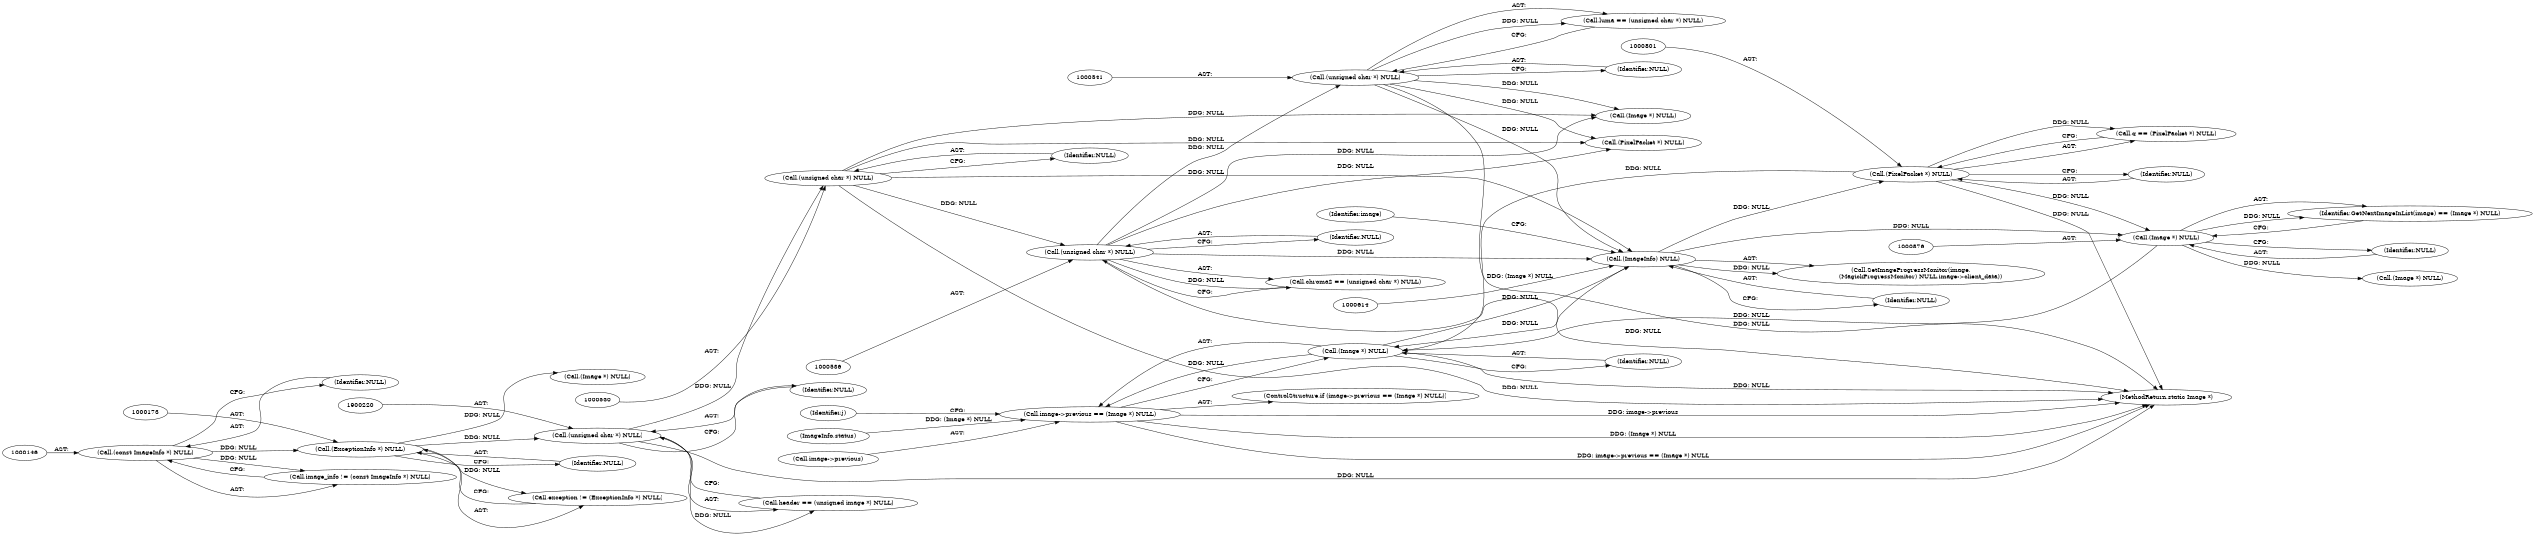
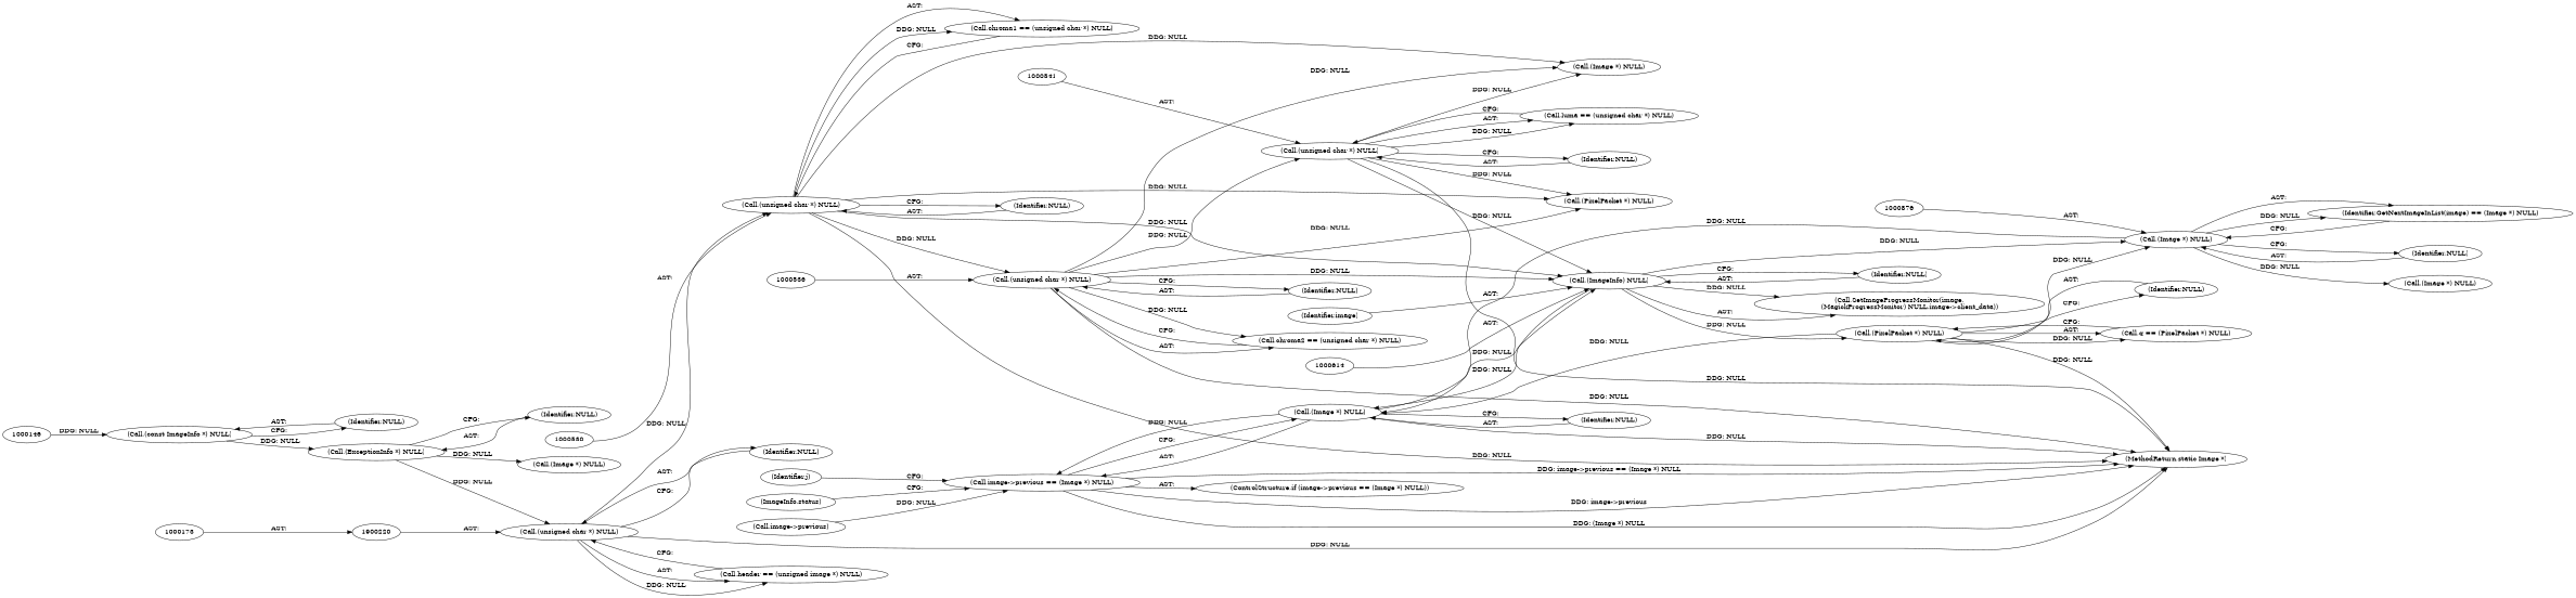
  digraph {
    rankdir=LR
    n1 [label="(Call,image->previous == (Image *) NULL)"]
    n2 [label="(Call,(Image *) NULL)"]
    n3 [label="(MethodReturn,static Image *)"]
    n4 [label="(ControlStructure,if (image->previous == (Image *) NULL))"]
    n5 [label="(Call,(ImageInfo) NULL)"]
    n6 [label="(Identifier,NULL)"]
    n7 [label="(Call,(PixelPacket *) NULL)"]
    n8 [label="(Call,(Image *) NULL)"]
    n9 [label="(Identifier,NULL)"]
    n10 [label="(Call,SetImageProgressMonitor(image,\n          (MagickProgressMonitor) NULL,image->client_data))"]
    n11 [label="(Call,q == (PixelPacket *) NULL)"]
    n12 [label="(Identifier,NULL)"]
    n13 [label="(Identifier,GetNextImageInList(image) == (Image *) NULL)"]
    n14 [label="(Identifier,NULL)"]
    n15 [label="(Call,(Image *) NULL)"]
    n16 [label="(Call,(unsigned char *) NULL)"]
    n17 [label="(Call,(unsigned char *) NULL)"]
    n18 [label="(Identifier,NULL)"]
    n19 [label="(Call,(PixelPacket *) NULL)"]
+   n20 [label="(Call,chroma1 == (unsigned char *) NULL)"]
    n21 [label="(Call,(Image *) NULL)"]
    n22 [label="(Call,(unsigned char *) NULL)"]
    n23 [label="(Identifier,NULL)"]
    n24 [label="(Call,chroma2 == (unsigned char *) NULL)"]
    n25 [label="(Call,(unsigned char *) NULL)"]
    n26 [label="(Call,header == (unsigned image *) NULL)"]
    n27 [label="(Identifier,NULL)"]
    n28 [label="(Call,(ExceptionInfo *) NULL)"]
-   n29 [label="(Call,exception != (ExceptionInfo *) NULL)"]
    n30 [label="(Call,(Image *) NULL)"]
    n31 [label="(Identifier,NULL)"]
    n32 [label="(Call,(const ImageInfo *) NULL)"]
-   n33 [label="(Call,image_info != (const ImageInfo *) NULL)"]
    n34 [label="(Identifier,NULL)"]
    n35 [label="(Call,luma == (unsigned char *) NULL)"]
    n36 [label="(Identifier,NULL)"]
    n37 [label="(Identifier,image)"]
    n38 [label="(Identifier,j)"]
    n39 [label="(ImageInfo,status)"]
    n40 [label="(Call,image->previous)"]
-   1000801
    1000614
    1000530
    n44 [label=1900220]
    1000173
    1000146
    1000541
    1000536
    1000876
    n1 -> n2 [label="CFG: "]
    n1 -> n3 [label="DDG: (Image *) NULL"]
    n1 -> n3 [label="DDG: image->previous == (Image *) NULL"]
    n1 -> n3 [label="DDG: image->previous"]
    n1 -> n4 [label="AST: "]
    n2 -> n1 [label="AST: "]
    n2 -> n1 [label="DDG: NULL"]
    n2 -> n3 [label="DDG: NULL"]
    n2 -> n5 [label="DDG: NULL"]
    n2 -> n6 [label="CFG: "]
    n5 -> n2 [label="DDG: NULL"]
    n5 -> n7 [label="DDG: NULL"]
    n5 -> n8 [label="DDG: NULL"]
    n5 -> n9 [label="CFG: "]
    n5 -> n10 [label="AST: "]
    n5 -> n10 [label="DDG: NULL"]
    n6 -> n2 [label="AST: "]
    n7 -> n2 [label="DDG: NULL"]
    n7 -> n3 [label="DDG: NULL"]
    n7 -> n8 [label="DDG: NULL"]
    n7 -> n11 [label="AST: "]
    n7 -> n11 [label="DDG: NULL"]
    n7 -> n12 [label="CFG: "]
    n8 -> n2 [label="DDG: NULL"]
    n8 -> n13 [label="AST: "]
    n8 -> n13 [label="DDG: NULL"]
    n8 -> n14 [label="CFG: "]
    n8 -> n15 [label="DDG: NULL"]
    n9 -> n5 [label="AST: "]
    n11 -> n7 [label="CFG: "]
    n12 -> n7 [label="AST: "]
    n13 -> n8 [label="CFG: "]
    n14 -> n8 [label="AST: "]
    n16 -> n3 [label="DDG: NULL"]
    n16 -> n5 [label="DDG: NULL"]
    n16 -> n17 [label="DDG: NULL"]
    n16 -> n18 [label="CFG: "]
    n16 -> n19 [label="DDG: NULL"]
+   n16 -> n20 [label="AST: "]
+   n16 -> n20 [label="DDG: NULL"]
    n16 -> n21 [label="DDG: NULL"]
    n17 -> n3 [label="DDG: NULL"]
    n17 -> n5 [label="DDG: NULL"]
    n17 -> n19 [label="DDG: NULL"]
    n17 -> n21 [label="DDG: NULL"]
    n17 -> n22 [label="DDG: NULL"]
    n17 -> n23 [label="CFG: "]
    n17 -> n24 [label="AST: "]
    n17 -> n24 [label="DDG: NULL"]
    n18 -> n16 [label="AST: "]
+   n20 -> n16 [label="CFG: "]
    n22 -> n3 [label="DDG: NULL"]
    n22 -> n5 [label="DDG: NULL"]
    n22 -> n19 [label="DDG: NULL"]
    n22 -> n21 [label="DDG: NULL"]
    n22 -> n35 [label="AST: "]
    n22 -> n35 [label="DDG: NULL"]
    n22 -> n36 [label="CFG: "]
    n23 -> n17 [label="AST: "]
    n24 -> n17 [label="CFG: "]
    n25 -> n3 [label="DDG: NULL"]
    n25 -> n16 [label="DDG: NULL"]
    n25 -> n26 [label="AST: "]
    n25 -> n26 [label="DDG: NULL"]
    n25 -> n27 [label="CFG: "]
    n26 -> n25 [label="CFG: "]
    n27 -> n25 [label="AST: "]
    n28 -> n25 [label="DDG: NULL"]
-   n28 -> n29 [label="AST: "]
-   n28 -> n29 [label="DDG: NULL"]
    n28 -> n30 [label="DDG: NULL"]
    n28 -> n31 [label="CFG: "]
-   n29 -> n28 [label="CFG: "]
    n31 -> n28 [label="AST: "]
    n32 -> n28 [label="DDG: NULL"]
-   n32 -> n33 [label="AST: "]
-   n32 -> n33 [label="DDG: NULL"]
    n32 -> n34 [label="CFG: "]
-   n33 -> n32 [label="CFG: "]
    n34 -> n32 [label="AST: "]
    n35 -> n22 [label="CFG: "]
    n36 -> n22 [label="AST: "]
-   n37 -> n5 [label="CFG: "]
+   n37 -> n5 [label="AST: "]
    n38 -> n1 [label="CFG: "]
-   n39 -> n1 [label="DDG: (Image *) NULL"]
-   n40 -> n1 [label="AST: "]
-   1000801 -> n7 [label="AST: "]
-   1000614 -> n5 [label="DDG: (Image *) NULL"]
+   n39 -> n1 [label="CFG: "]
+   n40 -> n1 [label="DDG: NULL"]
+   1000614 -> n5 [label="AST: "]
    1000530 -> n16 [label="AST: "]
    n44 -> n25 [label="AST: "]
-   1000173 -> n28 [label="AST: "]
-   1000146 -> n32 [label="AST: "]
+   1000173 -> n44 [label="AST: "]
+   1000146 -> n32 [label="DDG: NULL"]
    1000541 -> n22 [label="AST: "]
    1000536 -> n17 [label="AST: "]
    1000876 -> n8 [label="AST: "]
  }
